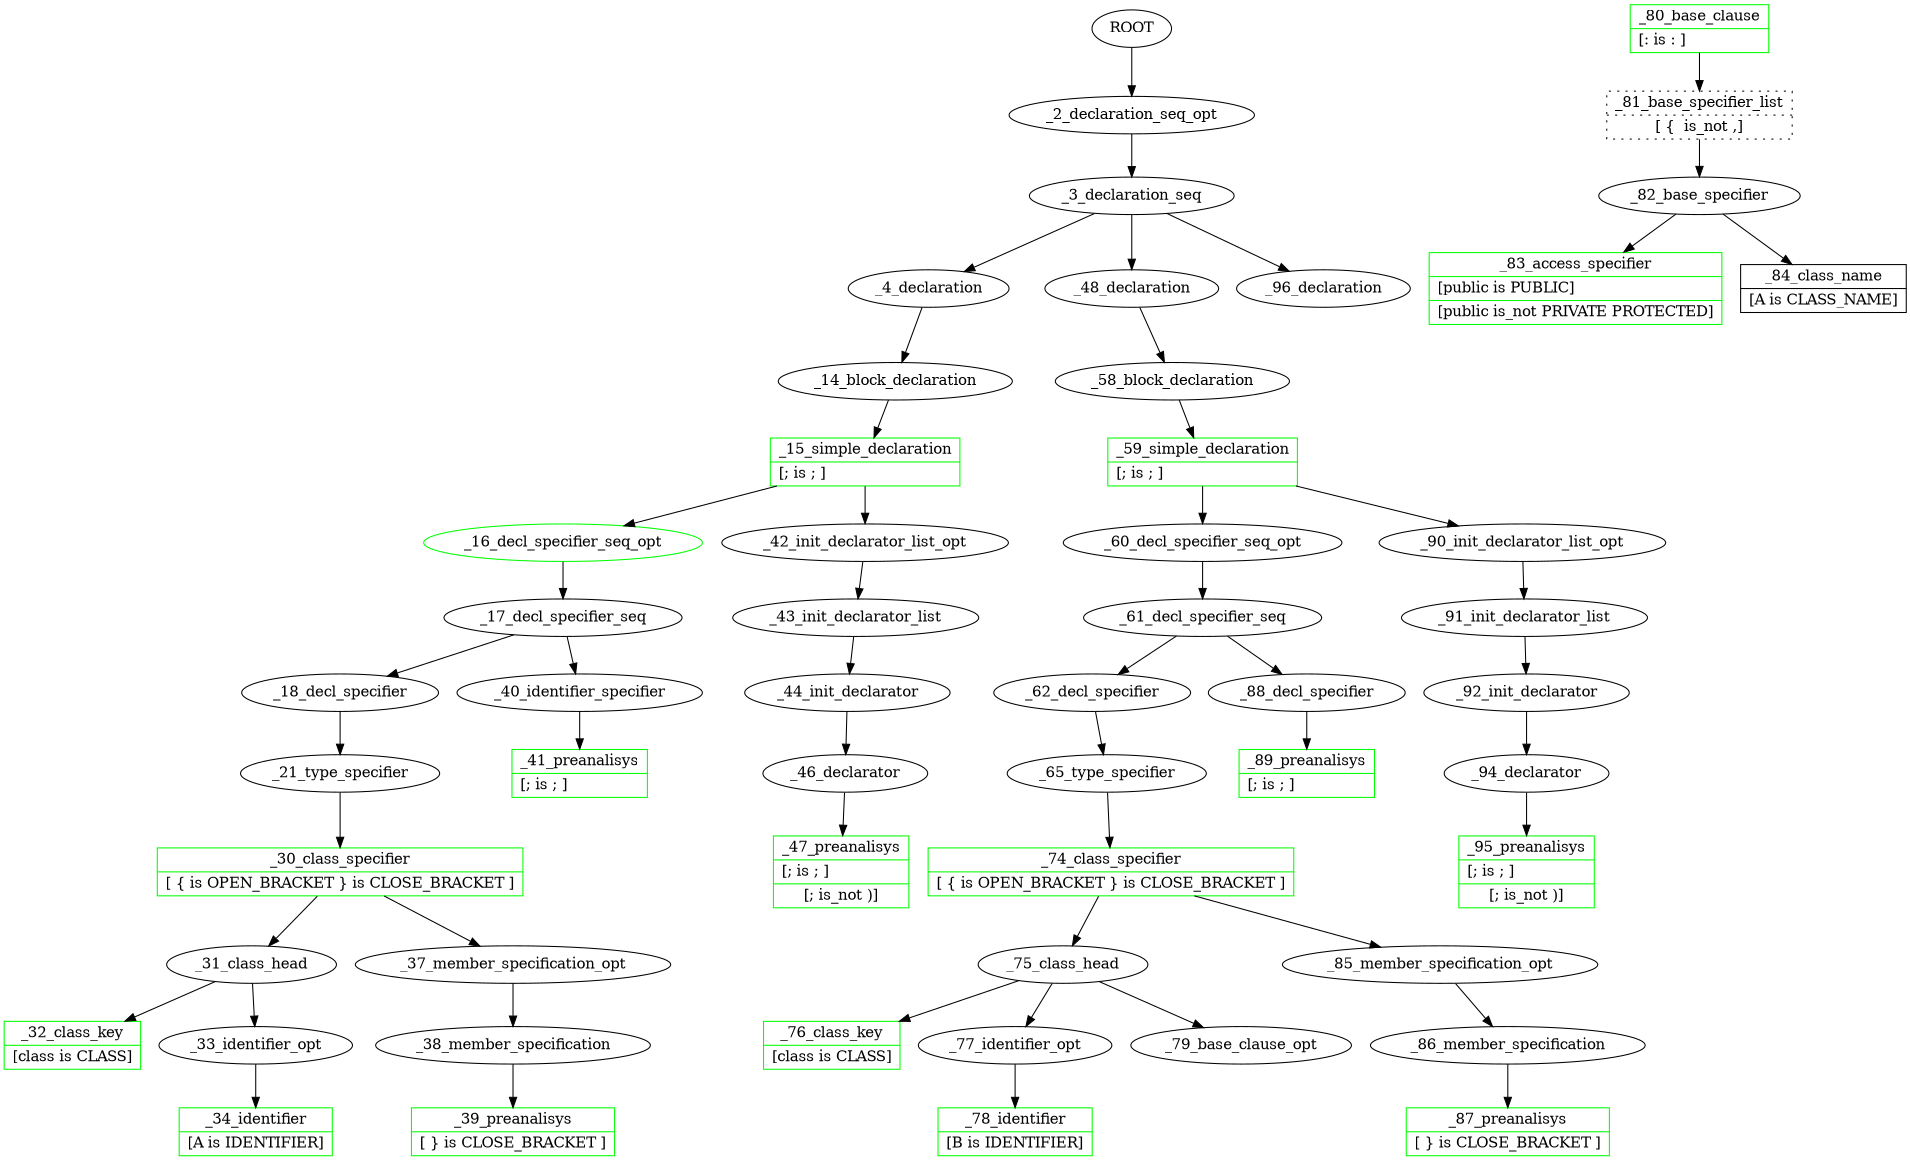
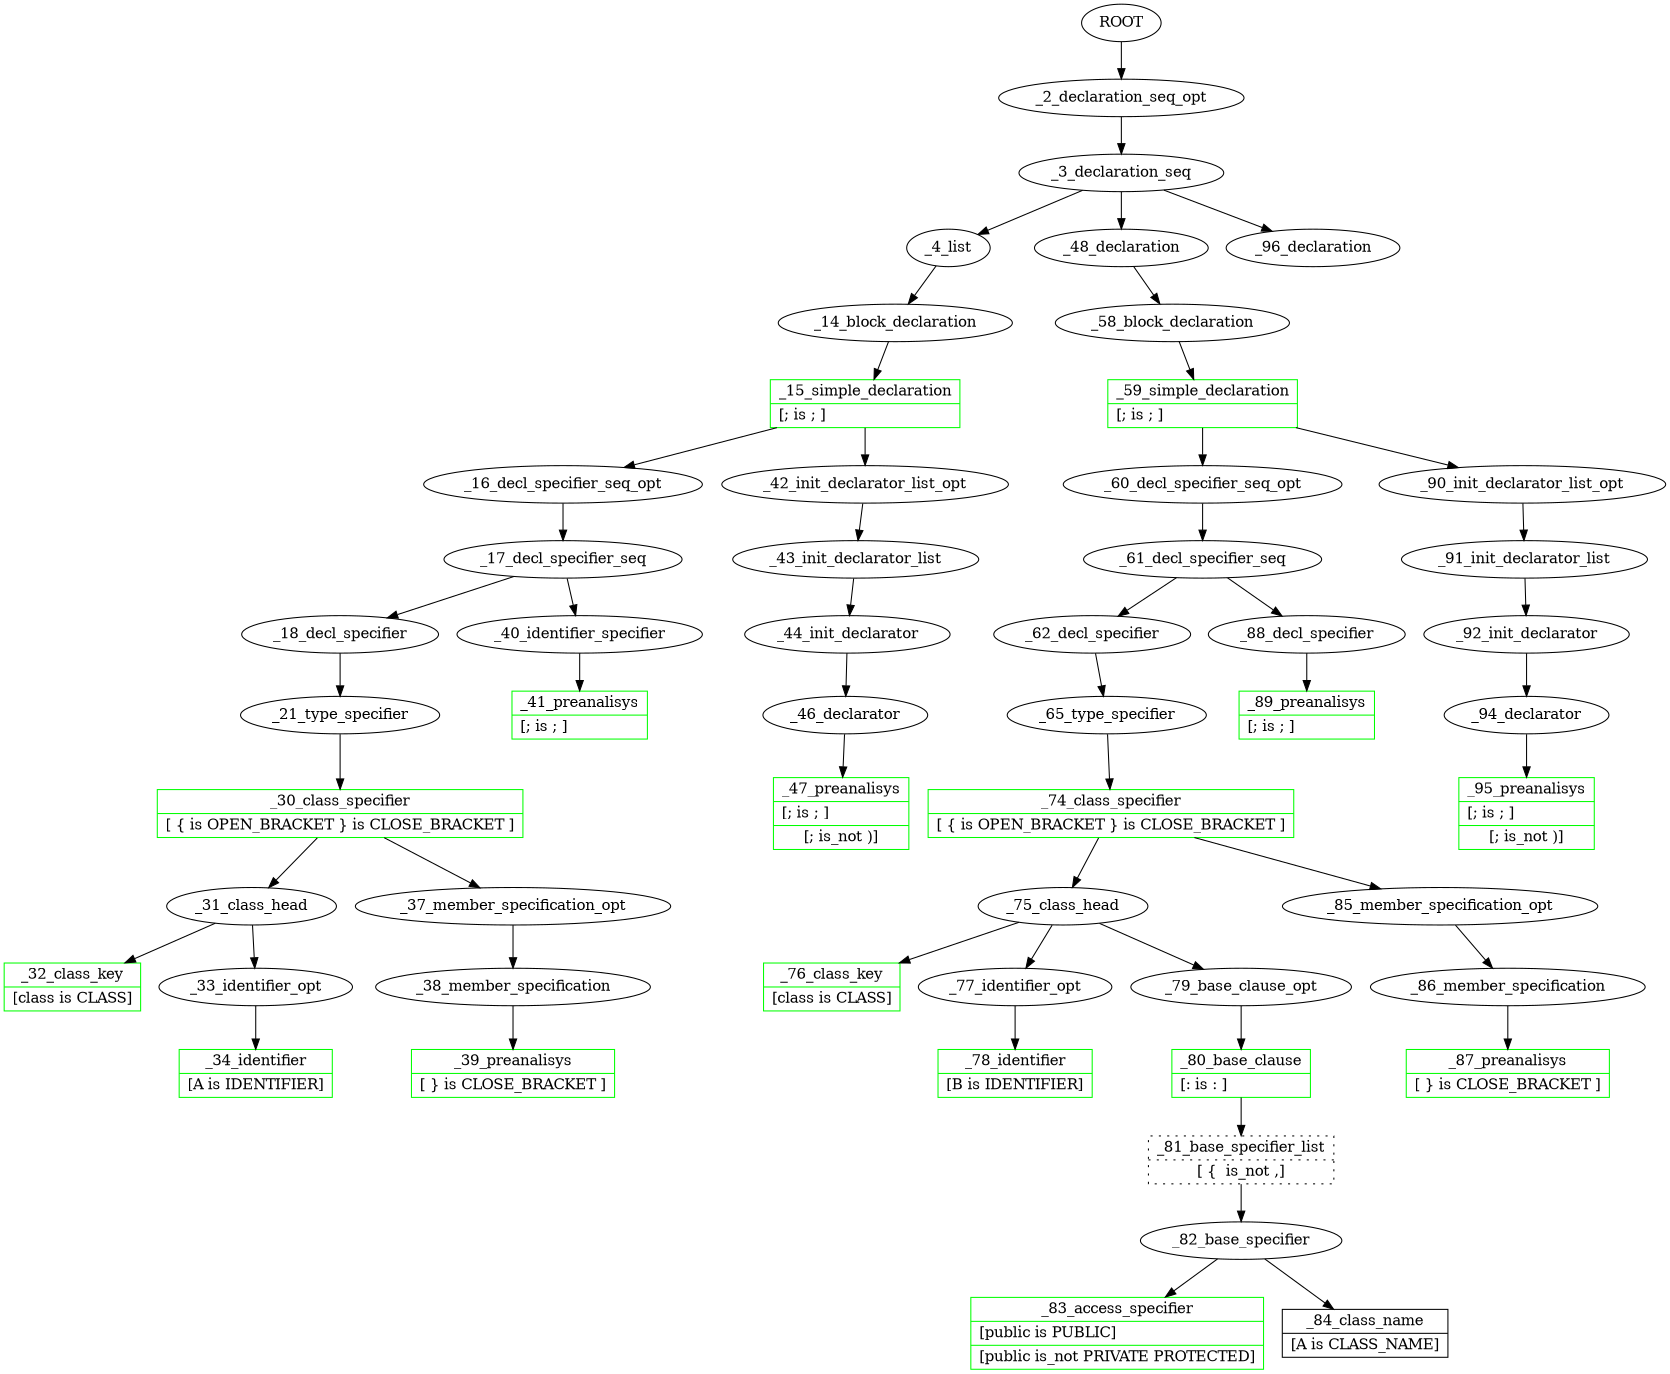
  digraph {
    n1 [label=ROOT]
    n2 [label=_2_declaration_seq_opt]
    n3 [label=_3_declaration_seq]
-   n4 [label=_4_declaration]
+   n4 [label=_4_list]
    n5 [label=_48_declaration]
    n6 [label=_96_declaration]
    n7 [label=_14_block_declaration]
    n8 [label=_58_block_declaration]
    n9 [color=green label="{_15_simple_declaration|[; is  ; ]\l}" shape=record]
-   n10 [label=_16_decl_specifier_seq_opt color=green]
+   n10 [label=_16_decl_specifier_seq_opt]
    n11 [label=_42_init_declarator_list_opt]
    n12 [label=_17_decl_specifier_seq]
    n13 [label=_43_init_declarator_list]
    n14 [label=_18_decl_specifier]
    n15 [label=_40_identifier_specifier]
    n16 [label=_21_type_specifier]
    n17 [color=green label="{_41_preanalisys|[; is  ; ]\l}" shape=record]
    n18 [color=green label="{_30_class_specifier|[ \{  is  OPEN_BRACKET  \}  is  CLOSE_BRACKET ]\l}" shape=record]
    n19 [label=_31_class_head]
    n20 [label=_37_member_specification_opt]
    n21 [color=green label="{_32_class_key|[class is CLASS]\l}" shape=record]
    n22 [label=_33_identifier_opt]
    n23 [label=_38_member_specification]
    n24 [color=green label="{_34_identifier|[A is IDENTIFIER]\l}" shape=record]
    n25 [color=green label="{_39_preanalisys|[ \}  is  CLOSE_BRACKET ]\l}" shape=record]
    n26 [label=_44_init_declarator]
    n27 [label=_46_declarator]
    n28 [color=green label="{_47_preanalisys|[; is  ; ]\l|[;\ is_not )]}" shape=record]
    n29 [color=green label="{_59_simple_declaration|[; is  ; ]\l}" shape=record]
    n30 [label=_60_decl_specifier_seq_opt]
    n31 [label=_90_init_declarator_list_opt]
    n32 [label=_61_decl_specifier_seq]
    n33 [label=_91_init_declarator_list]
    n34 [label=_62_decl_specifier]
    n35 [label=_88_decl_specifier]
    n36 [label=_65_type_specifier]
    n37 [color=green label="{_89_preanalisys|[; is  ; ]\l}" shape=record]
    n38 [color=green label="{_74_class_specifier|[ \{  is  OPEN_BRACKET  \}  is  CLOSE_BRACKET ]\l}" shape=record]
    n39 [label=_75_class_head]
    n40 [label=_85_member_specification_opt]
    n41 [color=green label="{_76_class_key|[class is CLASS]\l}" shape=record]
    n42 [label=_77_identifier_opt]
    n43 [label=_79_base_clause_opt]
    n44 [label=_86_member_specification]
    n45 [color=green label="{_78_identifier|[B is IDENTIFIER]\l}" shape=record]
    n46 [color=green label="{_80_base_clause|[\: is  : ]\l}" shape=record]
    n47 [color=black label="{_81_base_specifier_list|[ \{ \ is_not \,]}" shape=record style=dotted]
    n48 [label=_82_base_specifier]
    n49 [color=green label="{_83_access_specifier|[public is PUBLIC]\l|[public\ is_not PRIVATE\ PROTECTED]}" shape=record]
    n50 [color=black label="{_84_class_name|[A is CLASS_NAME]\l}" shape=record]
    n51 [color=green label="{_87_preanalisys|[ \}  is  CLOSE_BRACKET ]\l}" shape=record]
    n52 [label=_92_init_declarator]
    n53 [label=_94_declarator]
    n54 [color=green label="{_95_preanalisys|[; is  ; ]\l|[;\ is_not )]}" shape=record]
    n1 -> n2
    n2 -> n3
    n3 -> n4
    n3 -> n5
    n3 -> n6
    n4 -> n7
    n5 -> n8
    n7 -> n9
    n8 -> n29
    n9 -> n10
    n9 -> n11
    n10 -> n12
    n11 -> n13
    n12 -> n14
    n12 -> n15
    n13 -> n26
    n14 -> n16
    n15 -> n17
    n16 -> n18
    n18 -> n19
    n18 -> n20
    n19 -> n21
    n19 -> n22
    n20 -> n23
    n22 -> n24
    n23 -> n25
    n26 -> n27
    n27 -> n28
    n29 -> n30
    n29 -> n31
    n30 -> n32
    n31 -> n33
    n32 -> n34
    n32 -> n35
    n33 -> n52
    n34 -> n36
    n35 -> n37
    n36 -> n38
    n38 -> n39
    n38 -> n40
    n39 -> n41
    n39 -> n42
    n39 -> n43
    n40 -> n44
    n42 -> n45
+   n43 -> n46
    n44 -> n51
    n46 -> n47
    n47 -> n48
    n48 -> n49
    n48 -> n50
    n52 -> n53
    n53 -> n54
  }
